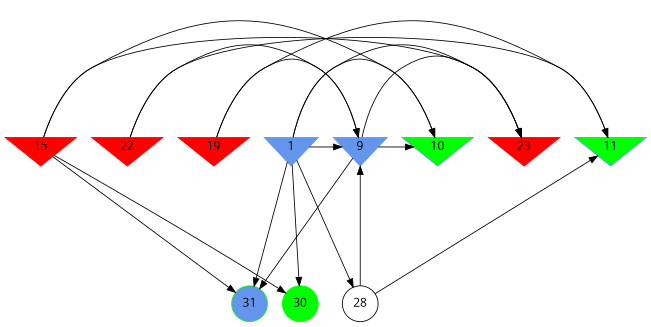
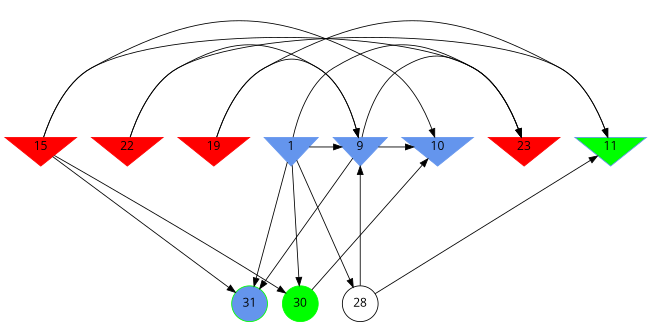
  digraph {
    fontname="Open Sans"
    ranksep=2.0
    node [color=cornflowerblue fontname="Open Sans" shape=invtriangle style=filled]
    edge [fontname="Open Sans"]
    1
    9
-   10 [fillcolor=green]
+   10
    11 [fillcolor=green]
    15 [color=red]
    19 [color=red]
    22 [color=red]
    23 [color=red]
    28 [color=black shape=circle style=""]
    30 [color=green shape=circle]
    31 [color=green fillcolor=cornflowerblue shape=circle]
    subgraph sub_1 {
      rank=same
      1
      9
      10
      11
      15
      19
      22
      23
    }
    subgraph sub_2 {
      rank=same
      28
    }
    subgraph sub_3 {
      rank=same
      30
      31
    }
    1 -> 9
-   1 -> 10
+   30 -> 10
    1 -> 23
    1 -> 28
    1 -> 30
    1 -> 31
    9 -> 10
    9 -> 23
    9 -> 31
    15 -> 10
    15 -> 23
    15 -> 30
    15 -> 31
    19 -> 9
    19 -> 11
    22 -> 9
    22 -> 11
    28 -> 9
    28 -> 11
  }
